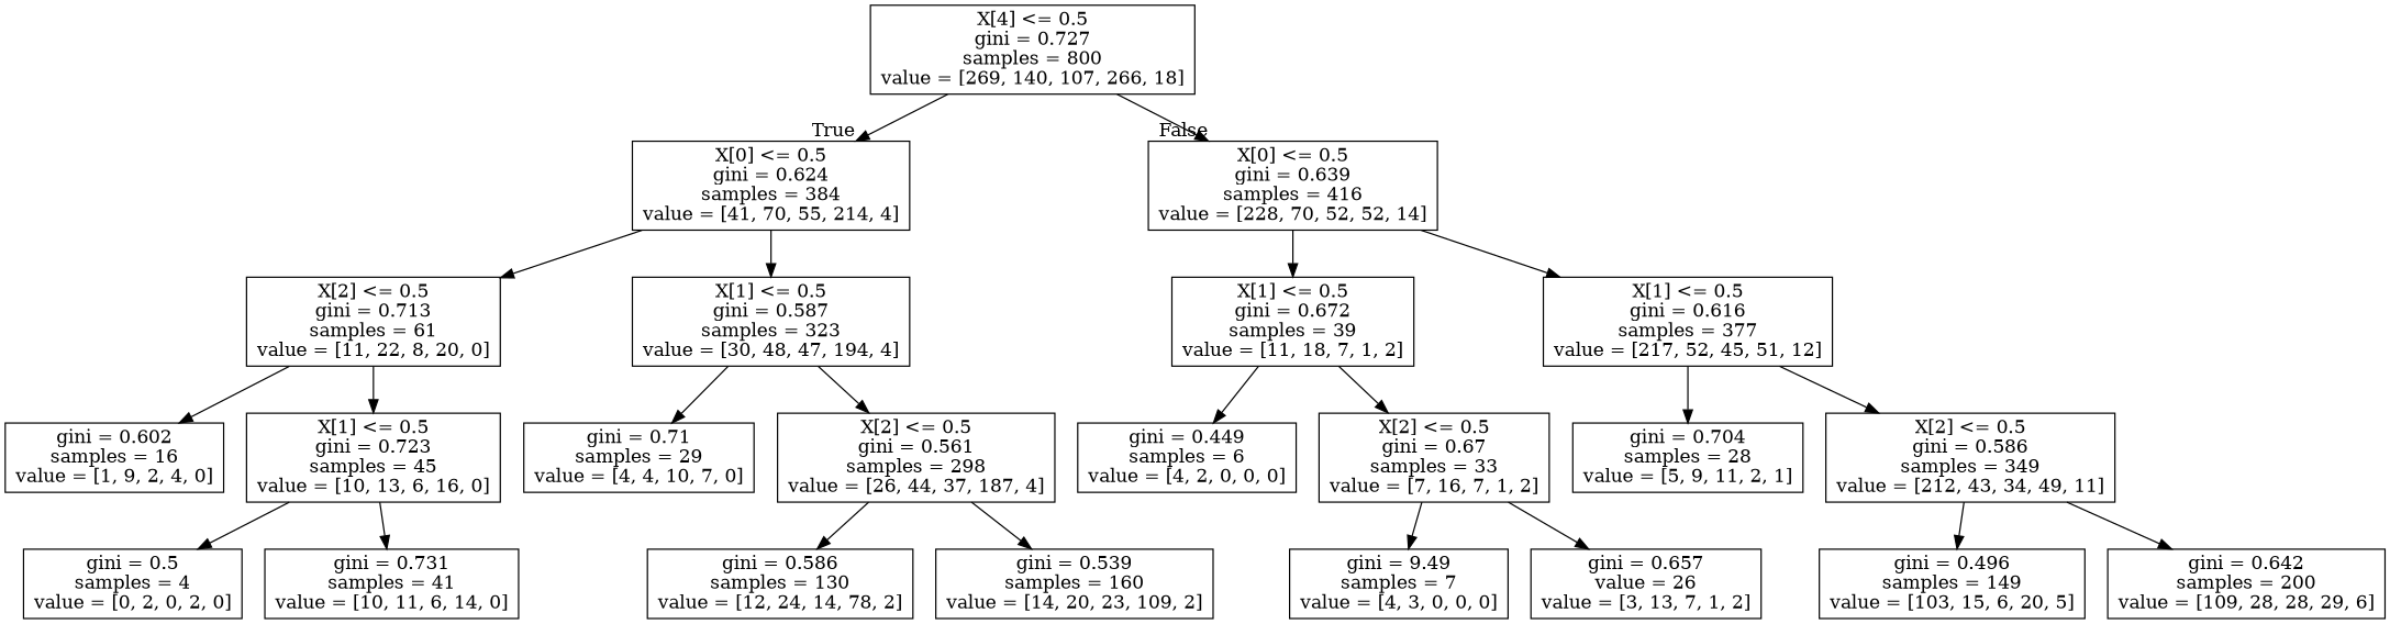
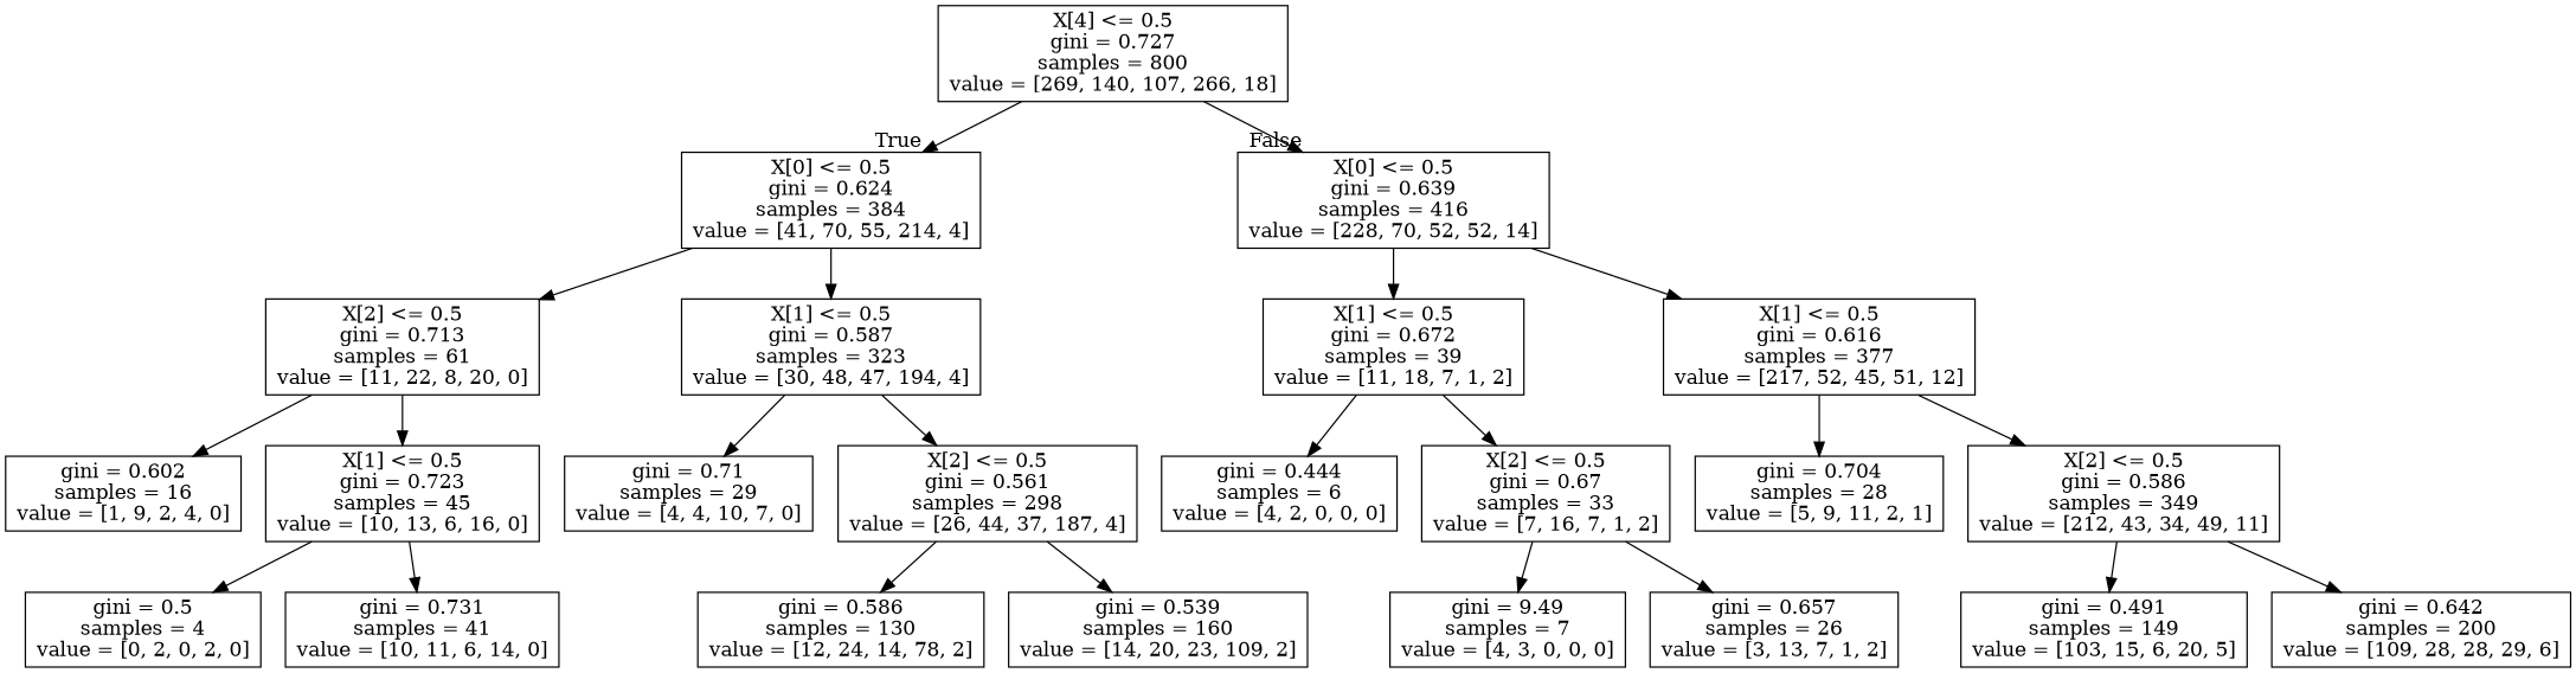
  digraph {
    node [shape=box]
    n1 [label="X[4] <= 0.5\ngini = 0.727\nsamples = 800\nvalue = [269, 140, 107, 266, 18]"]
    n2 [label="X[0] <= 0.5\ngini = 0.624\nsamples = 384\nvalue = [41, 70, 55, 214, 4]"]
    n3 [label="X[0] <= 0.5\ngini = 0.639\nsamples = 416\nvalue = [228, 70, 52, 52, 14]"]
    n4 [label="X[2] <= 0.5\ngini = 0.713\nsamples = 61\nvalue = [11, 22, 8, 20, 0]"]
    n5 [label="X[1] <= 0.5\ngini = 0.587\nsamples = 323\nvalue = [30, 48, 47, 194, 4]"]
    n6 [label="X[1] <= 0.5\ngini = 0.672\nsamples = 39\nvalue = [11, 18, 7, 1, 2]"]
    n7 [label="X[1] <= 0.5\ngini = 0.616\nsamples = 377\nvalue = [217, 52, 45, 51, 12]"]
    n8 [label="gini = 0.602\nsamples = 16\nvalue = [1, 9, 2, 4, 0]"]
    n9 [label="X[1] <= 0.5\ngini = 0.723\nsamples = 45\nvalue = [10, 13, 6, 16, 0]"]
    n10 [label="gini = 0.71\nsamples = 29\nvalue = [4, 4, 10, 7, 0]"]
    n11 [label="X[2] <= 0.5\ngini = 0.561\nsamples = 298\nvalue = [26, 44, 37, 187, 4]"]
    n12 [label="gini = 0.5\nsamples = 4\nvalue = [0, 2, 0, 2, 0]"]
    n13 [label="gini = 0.731\nsamples = 41\nvalue = [10, 11, 6, 14, 0]"]
    n14 [label="gini = 0.586\nsamples = 130\nvalue = [12, 24, 14, 78, 2]"]
    n15 [label="gini = 0.539\nsamples = 160\nvalue = [14, 20, 23, 109, 2]"]
-   n16 [label="gini = 0.449\nsamples = 6\nvalue = [4, 2, 0, 0, 0]"]
+   n16 [label="gini = 0.444\nsamples = 6\nvalue = [4, 2, 0, 0, 0]"]
    n17 [label="X[2] <= 0.5\ngini = 0.67\nsamples = 33\nvalue = [7, 16, 7, 1, 2]"]
    n18 [label="gini = 0.704\nsamples = 28\nvalue = [5, 9, 11, 2, 1]"]
    n19 [label="X[2] <= 0.5\ngini = 0.586\nsamples = 349\nvalue = [212, 43, 34, 49, 11]"]
    n20 [label="gini = 9.49\nsamples = 7\nvalue = [4, 3, 0, 0, 0]"]
-   n21 [label="gini = 0.657\nvalue = 26\nvalue = [3, 13, 7, 1, 2]"]
-   n22 [label="gini = 0.496\nsamples = 149\nvalue = [103, 15, 6, 20, 5]"]
+   n21 [label="gini = 0.657\nsamples = 26\nvalue = [3, 13, 7, 1, 2]"]
+   n22 [label="gini = 0.491\nsamples = 149\nvalue = [103, 15, 6, 20, 5]"]
    n23 [label="gini = 0.642\nsamples = 200\nvalue = [109, 28, 28, 29, 6]"]
    n1 -> n2 [headlabel=True labelangle=45 labeldistance=2.5]
    n1 -> n3 [headlabel=False labelangle=-45 labeldistance=2.5]
    n2 -> n4
    n2 -> n5
    n3 -> n6
    n3 -> n7
    n4 -> n8
    n4 -> n9
    n5 -> n10
    n5 -> n11
    n6 -> n16
    n6 -> n17
    n7 -> n18
    n7 -> n19
    n9 -> n12
    n9 -> n13
    n11 -> n14
    n11 -> n15
    n17 -> n20
    n17 -> n21
    n19 -> n22
    n19 -> n23
  }
